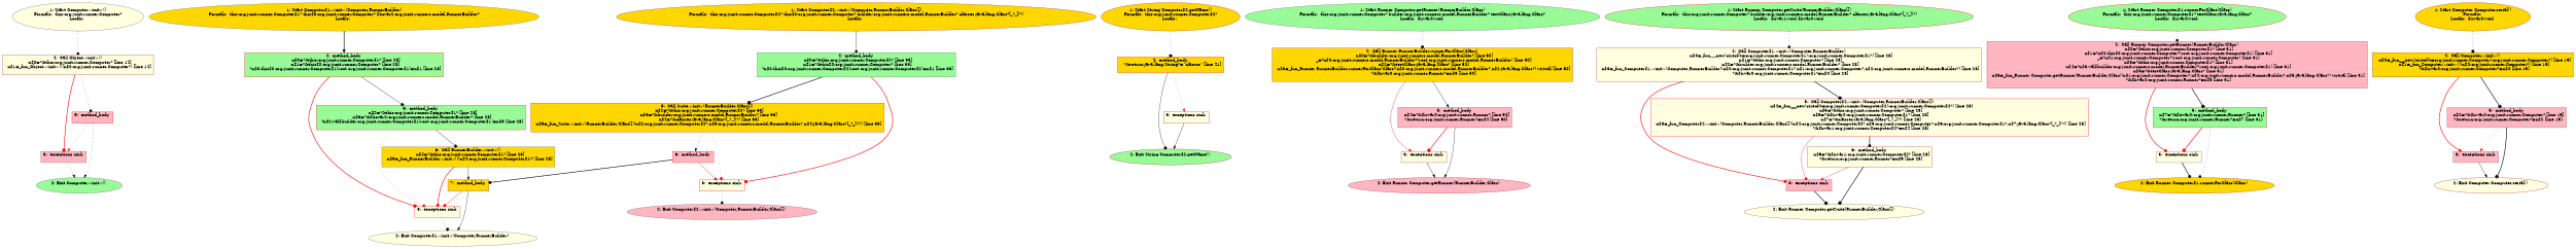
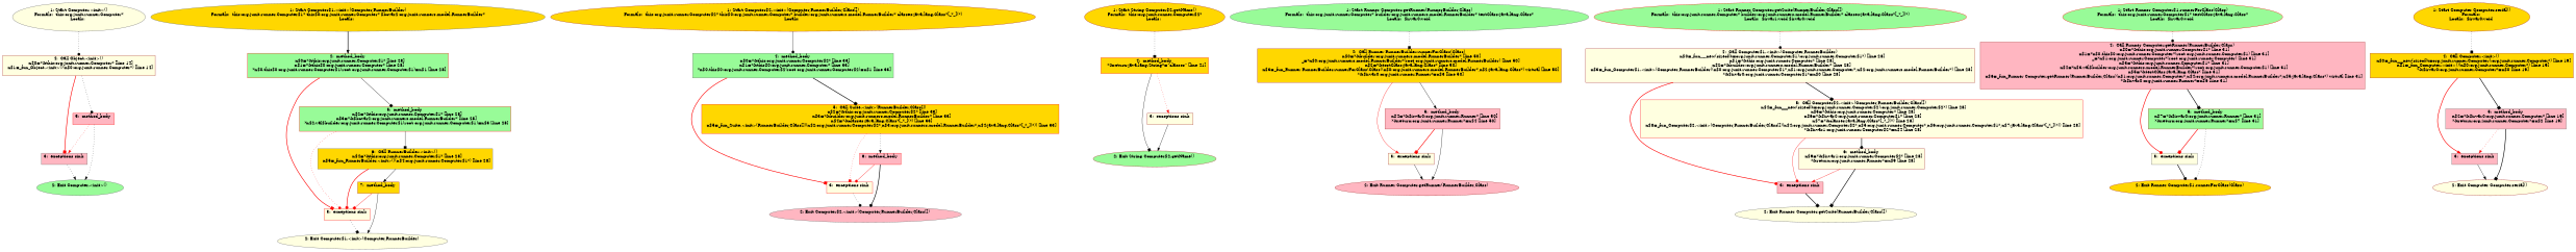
  digraph {
    node [color=brown fillcolor=lightyellow style=filled shape=box]
    edge [arrowhead=box style=bold]
    n1 [color=gray40 label="1: Start Computer.<init>()\nFormals:  this:org.junit.runner.Computer*\nLocals:  \n  " shape=""]
    n2 [label="4:  Call Object.<init>() \n   n$0=*&this:org.junit.runner.Computer* [line 14]\n  n$1=_fun_Object.<init>()(n$0:org.junit.runner.Computer*) [line 14]\n "]
    n3 [color=gray40 fillcolor=lightpink label="3:  exceptions sink \n  "]
    n4 [color=red fillcolor=lightpink label="5:  method_body \n  "]
    n5 [color=gray40 fillcolor=palegreen label="2: Exit Computer.<init>() \n  " shape=""]
    n6 [color=gray40 fillcolor=gold label="1: Start Computer$1.<init>(Computer,RunnerBuilder)\nFormals:  this:org.junit.runner.Computer$1* this$0:org.junit.runner.Computer* $bcvar2:org.junit.runners.model.RunnerBuilder*\nLocals:  \n  " shape=""]
    n7 [color=red fillcolor=palegreen label="4:  method_body \n   n$0=*&this:org.junit.runner.Computer$1* [line 28]\n  n$1=*&this$0:org.junit.runner.Computer* [line 28]\n  *n$0.this$0:org.junit.runner.Computer$1(root org.junit.runner.Computer$1)=n$1 [line 28]\n "]
    n8 [color=red label="3:  exceptions sink \n  "]
    n9 [color=red fillcolor=palegreen label="5:  method_body \n   n$2=*&this:org.junit.runner.Computer$1* [line 28]\n  n$3=*&$bcvar2:org.junit.runners.model.RunnerBuilder* [line 28]\n  *n$2.val$builder:org.junit.runner.Computer$1(root org.junit.runner.Computer$1)=n$3 [line 28]\n "]
    n10 [color=gray40 label="2: Exit Computer$1.<init>(Computer,RunnerBuilder) \n  " shape=""]
    n11 [color=gray40 fillcolor=gold label="6:  Call RunnerBuilder.<init>() \n   n$4=*&this:org.junit.runner.Computer$1* [line 28]\n  n$5=_fun_RunnerBuilder.<init>()(n$4:org.junit.runner.Computer$1*) [line 28]\n "]
    n12 [fillcolor=gold label="7:  method_body \n  "]
    n13 [fillcolor=gold label="1: Start Computer$2.<init>(Computer,RunnerBuilder,Class[])\nFormals:  this:org.junit.runner.Computer$2* this$0:org.junit.runner.Computer* builder:org.junit.runners.model.RunnerBuilder* classes:java.lang.Class*[_*_](*)\nLocals:  \n  " shape=""]
    n14 [color=gray40 fillcolor=palegreen label="4:  method_body \n   n$0=*&this:org.junit.runner.Computer$2* [line 33]\n  n$1=*&this$0:org.junit.runner.Computer* [line 33]\n  *n$0.this$0:org.junit.runner.Computer$2(root org.junit.runner.Computer$2)=n$1 [line 33]\n "]
    n15 [color=red label="3:  exceptions sink \n  "]
    n16 [color=red fillcolor=gold label="5:  Call Suite.<init>(RunnerBuilder,Class[]) \n   n$2=*&this:org.junit.runner.Computer$2* [line 33]\n  n$3=*&builder:org.junit.runners.model.RunnerBuilder* [line 33]\n  n$4=*&classes:java.lang.Class*[_*_](*) [line 33]\n  n$5=_fun_Suite.<init>(RunnerBuilder,Class[])(n$2:org.junit.runner.Computer$2*,n$3:org.junit.runners.model.RunnerBuilder*,n$4:java.lang.Class*[_*_](*)) [line 33]\n "]
    n17 [color=gray40 fillcolor=lightpink label="2: Exit Computer$2.<init>(Computer,RunnerBuilder,Class[]) \n  " shape=""]
    n18 [color=red fillcolor=lightpink label="6:  method_body \n  "]
    n19 [fillcolor=gold label="1: Start String Computer$2.getName()\nFormals:  this:org.junit.runner.Computer$2*\nLocals:  \n  " shape=""]
    n20 [color=red fillcolor=gold label="4:  method_body \n   *&return:java.lang.String*=\"classes\" [line 41]\n "]
    n21 [fillcolor=palegreen label="2: Exit String Computer$2.getName() \n  " shape=""]
    n22 [label="3:  exceptions sink \n  "]
    n23 [color=gray40 fillcolor=palegreen label="1: Start Runner Computer.getRunner(RunnerBuilder,Class)\nFormals:  this:org.junit.runner.Computer* builder:org.junit.runners.model.RunnerBuilder* testClass:java.lang.Class*\nLocals:  $irvar0:void \n  " shape=""]
    n24 [fillcolor=gold label="4:  Call Runner RunnerBuilder.runnerForClass(Class) \n   n$0=*&builder:org.junit.runners.model.RunnerBuilder* [line 50]\n  _=*n$0:org.junit.runners.model.RunnerBuilder*(root org.junit.runners.model.RunnerBuilder) [line 50]\n  n$2=*&testClass:java.lang.Class* [line 50]\n  n$3=_fun_Runner RunnerBuilder.runnerForClass(Class)(n$0:org.junit.runners.model.RunnerBuilder*,n$2:java.lang.Class*) virtual [line 50]\n  *&$irvar0:org.junit.runner.Runner*=n$3 [line 50]\n "]
    n25 [label="3:  exceptions sink \n  "]
    n26 [fillcolor=lightpink label="5:  method_body \n   n$4=*&$irvar0:org.junit.runner.Runner* [line 50]\n  *&return:org.junit.runner.Runner*=n$4 [line 50]\n "]
    n27 [fillcolor=lightpink label="2: Exit Runner Computer.getRunner(RunnerBuilder,Class) \n  " shape=""]
    n28 [color=red fillcolor=palegreen label="1: Start Runner Computer.getSuite(RunnerBuilder,Class[])\nFormals:  this:org.junit.runner.Computer* builder:org.junit.runners.model.RunnerBuilder* classes:java.lang.Class*[_*_](*)\nLocals:  $irvar1:void $irvar0:void \n  " shape=""]
    n29 [label="4:  Call Computer$1.<init>(Computer,RunnerBuilder) \n   n$0=_fun___new(sizeof(t=org.junit.runner.Computer$1):org.junit.runner.Computer$1*) [line 28]\n  n$1=*&this:org.junit.runner.Computer* [line 28]\n  n$2=*&builder:org.junit.runners.model.RunnerBuilder* [line 28]\n  n$3=_fun_Computer$1.<init>(Computer,RunnerBuilder)(n$0:org.junit.runner.Computer$1*,n$1:org.junit.runner.Computer*,n$2:org.junit.runners.model.RunnerBuilder*) [line 28]\n  *&$irvar0:org.junit.runner.Computer$1*=n$0 [line 28]\n "]
    n30 [fillcolor=lightpink label="3:  exceptions sink \n  "]
    n31 [color=red label="5:  Call Computer$2.<init>(Computer,RunnerBuilder,Class[]) \n   n$4=_fun___new(sizeof(t=org.junit.runner.Computer$2):org.junit.runner.Computer$2*) [line 28]\n  n$5=*&this:org.junit.runner.Computer* [line 28]\n  n$6=*&$irvar0:org.junit.runner.Computer$1* [line 28]\n  n$7=*&classes:java.lang.Class*[_*_](*) [line 28]\n  n$8=_fun_Computer$2.<init>(Computer,RunnerBuilder,Class[])(n$4:org.junit.runner.Computer$2*,n$5:org.junit.runner.Computer*,n$6:org.junit.runner.Computer$1*,n$7:java.lang.Class*[_*_](*)) [line 28]\n  *&$irvar1:org.junit.runner.Computer$2*=n$4 [line 28]\n "]
    n32 [color=gray40 label="2: Exit Runner Computer.getSuite(RunnerBuilder,Class[]) \n  " shape=""]
    n33 [label="6:  method_body \n   n$9=*&$irvar1:org.junit.runner.Computer$2* [line 28]\n  *&return:org.junit.runner.Runner*=n$9 [line 28]\n "]
    n34 [color=red fillcolor=palegreen label="1: Start Runner Computer$1.runnerForClass(Class)\nFormals:  this:org.junit.runner.Computer$1* testClass:java.lang.Class*\nLocals:  $irvar0:void \n  " shape=""]
    n35 [fillcolor=lightpink label="4:  Call Runner Computer.getRunner(RunnerBuilder,Class) \n   n$0=*&this:org.junit.runner.Computer$1* [line 31]\n  n$1=*n$0.this$0:org.junit.runner.Computer*(root org.junit.runner.Computer$1) [line 31]\n  _=*n$1:org.junit.runner.Computer*(root org.junit.runner.Computer) [line 31]\n  n$3=*&this:org.junit.runner.Computer$1* [line 31]\n  n$4=*n$3.val$builder:org.junit.runners.model.RunnerBuilder*(root org.junit.runner.Computer$1) [line 31]\n  n$5=*&testClass:java.lang.Class* [line 31]\n  n$6=_fun_Runner Computer.getRunner(RunnerBuilder,Class)(n$1:org.junit.runner.Computer*,n$4:org.junit.runners.model.RunnerBuilder*,n$5:java.lang.Class*) virtual [line 31]\n  *&$irvar0:org.junit.runner.Runner*=n$6 [line 31]\n "]
    n36 [color=gray40 label="3:  exceptions sink \n  "]
    n37 [fillcolor=palegreen label="5:  method_body \n   n$7=*&$irvar0:org.junit.runner.Runner* [line 31]\n  *&return:org.junit.runner.Runner*=n$7 [line 31]\n "]
    n38 [fillcolor=gold label="2: Exit Runner Computer$1.runnerForClass(Class) \n  " shape=""]
    n39 [fillcolor=gold label="1: Start Computer Computer.serial()\nFormals: \nLocals:  $irvar0:void \n  " shape=""]
    n40 [fillcolor=gold label="4:  Call Computer.<init>() \n   n$0=_fun___new(sizeof(t=org.junit.runner.Computer):org.junit.runner.Computer*) [line 19]\n  n$1=_fun_Computer.<init>()(n$0:org.junit.runner.Computer*) [line 19]\n  *&$irvar0:org.junit.runner.Computer*=n$0 [line 19]\n "]
    n41 [color=gray40 fillcolor=lightpink label="3:  exceptions sink \n  "]
    n42 [color=gray40 fillcolor=lightpink label="5:  method_body \n   n$2=*&$irvar0:org.junit.runner.Computer* [line 19]\n  *&return:org.junit.runner.Computer*=n$2 [line 19]\n "]
    n43 [label="2: Exit Computer Computer.serial() \n  " shape=""]
    n1 -> n2 [arrowhead=dot style=dotted]
    n2 -> n3 [color=red]
    n2 -> n4 [arrowhead=dot style=dotted]
    n3 -> n5 [arrowhead=normal style=dotted]
    n4 -> n3 [arrowhead=normal color=red style=dotted]
    n4 -> n5 [arrowhead=normal style=dotted]
    n6 -> n7 [arrowhead=normal]
    n7 -> n8 [color=red]
    n7 -> n9 [style=solid]
    n8 -> n10 [style=dotted]
    n9 -> n8 [arrowhead=dot color=red style=dotted]
    n9 -> n11 [style=solid]
    n11 -> n8 [arrowhead=dot color=red]
    n11 -> n12 [arrowhead=normal style=solid]
    n12 -> n8 [color=red style=solid]
    n12 -> n10 [arrowhead=normal style=solid]
    n13 -> n14 [arrowhead=dot style=solid]
    n14 -> n15 [color=red]
    n14 -> n16
    n15 -> n17 [arrowhead=dot style=dotted]
    n16 -> n15 [color=red style=dotted]
    n16 -> n18 [arrowhead=normal style=dotted]
    n18 -> n15 [arrowhead=dot color=red style=solid]
-   n18 -> n12 [arrowhead=dot]
+   n18 -> n17 [arrowhead=dot]
    n19 -> n20 [style=dotted]
    n20 -> n21 [style=solid]
    n20 -> n22 [arrowhead=normal color=red style=dotted]
    n22 -> n21 [arrowhead=normal style=solid]
    n23 -> n24 [style=dotted]
    n24 -> n25 [arrowhead=normal color=red style=solid]
    n24 -> n26 [arrowhead=normal style=solid]
    n25 -> n27 [arrowhead=normal style=solid]
    n26 -> n25 [color=red]
    n26 -> n27 [arrowhead=normal style=solid]
    n28 -> n29 [arrowhead=dot style=dotted]
    n29 -> n30 [arrowhead=dot color=red]
    n29 -> n31
    n30 -> n32
    n31 -> n30 [arrowhead=dot color=red style=solid]
    n31 -> n33 [arrowhead=dot]
    n33 -> n30 [arrowhead=normal color=red style=solid]
    n33 -> n32
    n34 -> n35 [arrowhead=dot style=dotted]
    n35 -> n36 [arrowhead=dot color=red]
    n35 -> n37
    n36 -> n38 [arrowhead=dot]
    n37 -> n36 [color=red]
    n37 -> n38 [arrowhead=dot style=dotted]
    n39 -> n40 [style=dotted]
    n40 -> n41 [arrowhead=normal color=red]
    n40 -> n42
    n41 -> n43 [arrowhead=normal style=solid]
    n42 -> n41 [arrowhead=normal color=red style=dotted]
    n42 -> n43
  }
